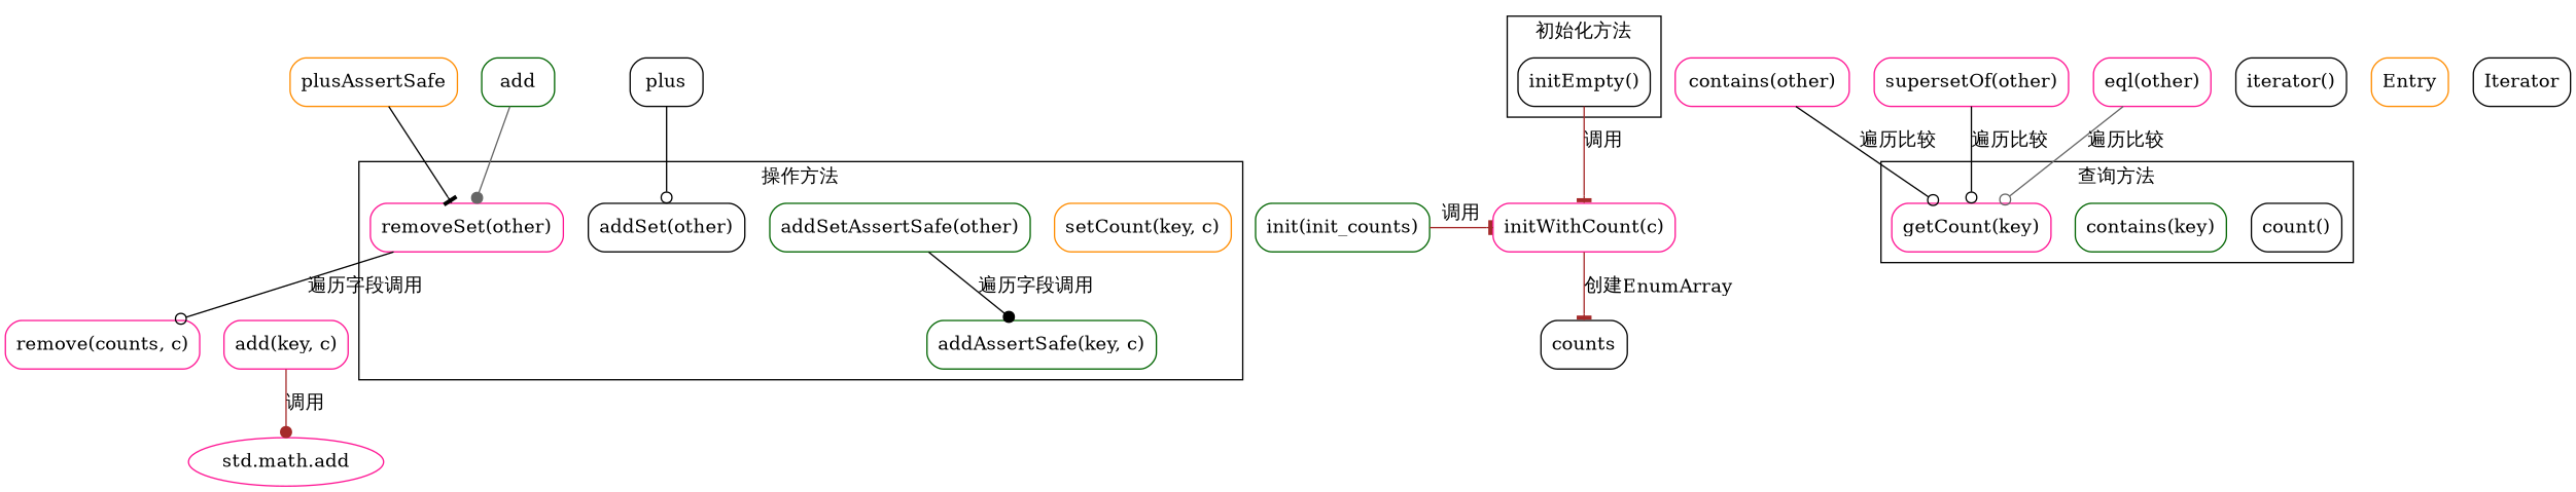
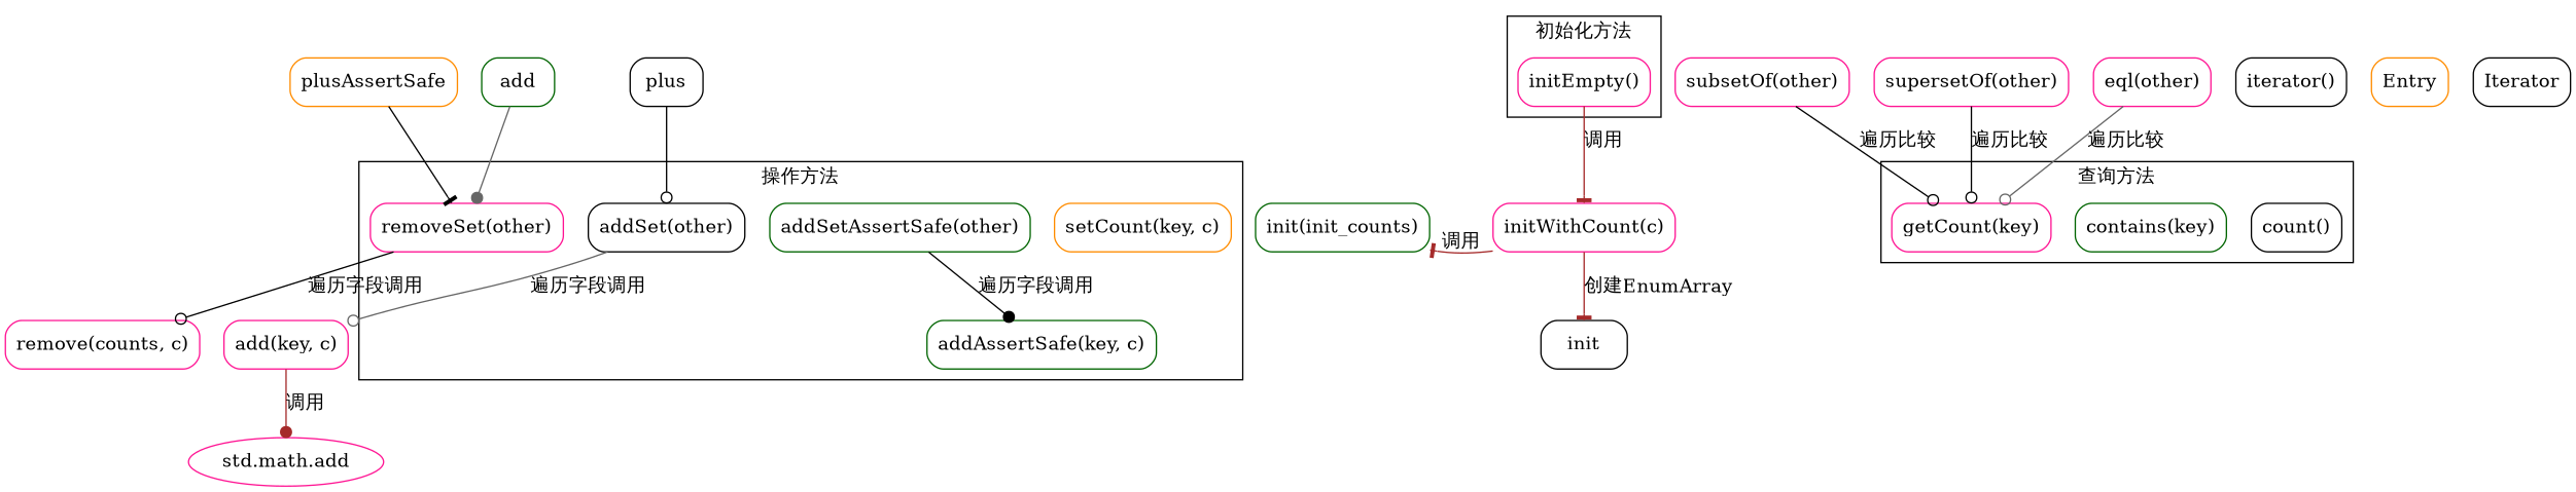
  digraph {
    rankdir=TB
    node [color=deeppink shape=rectangle style=rounded]
    edge [arrowhead=odot color=black]
    n1 [color=darkgreen label="init(init_counts)"]
    n2 [label="initWithCount(c)"]
    n3 [label="add(key, c)"]
    n4 [label="remove(counts, c)"]
    n5 [label="eql(other)"]
-   n6 [label="contains(other)"]
+   n6 [label="subsetOf(other)"]
    n7 [label="supersetOf(other)"]
-   n8 [color=black label="initEmpty()"]
+   n8 [label="initEmpty()"]
    n9 [color=darkgreen label="addAssertSafe(key, c)"]
    n10 [color=darkorange label="setCount(key, c)"]
    n11 [color=darkgreen label="addSetAssertSafe(other)"]
    n12 [color=black label="addSet(other)"]
    n13 [label="removeSet(other)"]
    n14 [color=black label="count()"]
    n15 [color=darkgreen label="contains(key)"]
    n16 [label="getCount(key)"]
-   counts [color=black]
+   counts [color=black label=init]
    n18 [label="std.math.add" shape=ellipse]
    n19 [color=black label="iterator()"]
    n20 [color=darkorange label=Entry]
    n21 [color=black label=Iterator]
    plusAssertSafe [color=darkorange]
    plus [color=black]
    n24 [color=darkgreen label=add]
    subgraph sub_1 {
      rank=same
      n1
      n2
    }
    subgraph sub_2 {
      rank=same
      n3
      n4
    }
    subgraph sub_3 {
      rank=same
      n5
      n6
      n7
    }
    subgraph cluster_4 {
      label="初始化方法"
      n8
    }
    subgraph cluster_5 {
      label="操作方法"
      n9
      n10
      n11
      n12
      n13
    }
    subgraph cluster_6 {
      label="查询方法"
      n14
      n15
      n16
    }
-   n1 -> n2 [arrowhead=tee color=brown label="调用"]
+   n2 -> n1 [arrowhead=tee color=brown label="调用"]
    n1 -> n9 [style=invis arrowhead="" color=""]
    n2 -> counts [arrowhead=tee color=brown label="创建EnumArray"]
    n3 -> n18 [arrowhead=dot color=brown label="调用" shape=diamond]
    n5 -> n16 [color=gray40 label="遍历比较"]
    n6 -> n16 [label="遍历比较"]
    n7 -> n16 [label="遍历比较"]
    n8 -> n2 [arrowhead=tee color=brown label="调用"]
    n11 -> n9 [arrowhead=dot label="遍历字段调用"]
+   n12 -> n3 [color=gray40 label="遍历字段调用"]
    n13 -> n4 [label="遍历字段调用"]
    plusAssertSafe -> n13 [arrowhead=tee]
    plus -> n12
    n24 -> n13 [arrowhead=dot color=gray40]
  }
